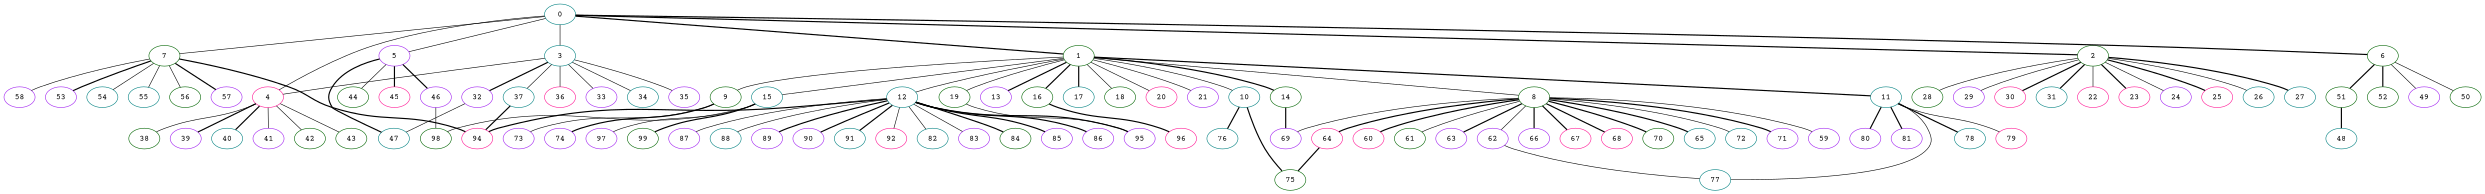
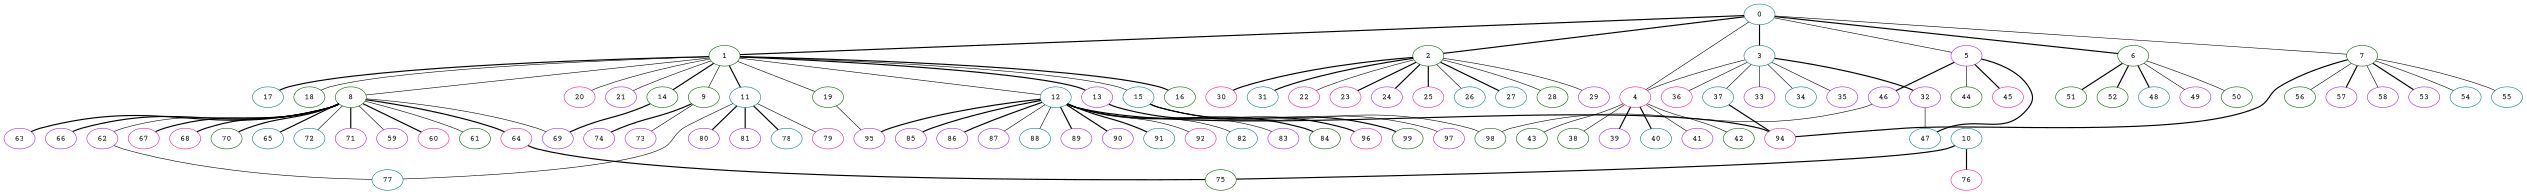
  graph {
    fontname="Courier Prime"
    node [color=purple fontname="Courier Prime"]
    edge [fontname="Courier Prime" style=bold]
    0 [color=teal]
    1 [color=darkgreen]
    2 [color=darkgreen]
    3 [color=teal]
    4 [color=deeppink]
    5
    6 [color=darkgreen]
    7 [color=darkgreen]
    8 [color=darkgreen]
    9 [color=darkgreen]
    10 [color=teal]
    11 [color=teal]
    12 [color=teal]
    13
    14 [color=darkgreen]
    15 [color=teal]
    16 [color=darkgreen]
    17 [color=teal]
    18 [color=darkgreen]
    19 [color=darkgreen]
    20 [color=deeppink]
    21
    22 [color=deeppink]
    23 [color=deeppink]
    24
    25 [color=deeppink]
    26 [color=teal]
    27 [color=teal]
    28 [color=darkgreen]
    29
    30 [color=deeppink]
    31 [color=teal]
    32
    34 [color=teal]
    35
    36 [color=deeppink]
    37 [color=teal]
    33
    38 [color=darkgreen]
    39
    40 [color=teal]
    41
    42 [color=darkgreen]
    43 [color=darkgreen]
    44 [color=darkgreen]
    45 [color=deeppink]
    46
    47 [color=teal]
    48 [color=teal]
    49
    50 [color=darkgreen]
    51 [color=darkgreen]
    52 [color=darkgreen]
    94 [color=deeppink]
    53
    54 [color=teal]
    55 [color=teal]
    56 [color=darkgreen]
    57
    58
    64 [color=deeppink]
    66
    67 [color=deeppink]
    68 [color=deeppink]
    69
    70 [color=darkgreen]
    65 [color=teal]
    72 [color=teal]
    71
    59
    60 [color=deeppink]
    61 [color=darkgreen]
    62
    63
    74
    73
    75 [color=darkgreen]
-   76 [color=teal]
+   76 [color=deeppink]
    77 [color=teal]
    78 [color=teal]
    79 [color=deeppink]
    80
    81
    82 [color=teal]
    83
    84 [color=darkgreen]
    85
    86
    87
    88 [color=teal]
    89
    90
    91 [color=teal]
    92 [color=deeppink]
    95
    96 [color=deeppink]
    98 [color=darkgreen]
    99 [color=darkgreen]
    97
    0 -- 1
    0 -- 2
-   0 -- 3 [style=solid]
+   0 -- 3
    0 -- 4 [style=solid]
    0 -- 5 [style=solid]
    0 -- 6
    0 -- 7 [style=solid]
    1 -- 8 [style=solid]
    1 -- 9 [style=solid]
-   1 -- 10 [style=solid]
    1 -- 11
    1 -- 12 [style=solid]
    1 -- 13
    1 -- 14
    1 -- 15 [style=solid]
    1 -- 16
    1 -- 17
    1 -- 18 [style=solid]
    1 -- 19 [style=solid]
    1 -- 20 [style=solid]
    1 -- 21 [style=solid]
    2 -- 22 [style=solid]
    2 -- 23
-   2 -- 24 [style=solid]
+   2 -- 24
    2 -- 25
    2 -- 26 [style=solid]
    2 -- 27
    2 -- 28 [style=solid]
    2 -- 29 [style=solid]
    2 -- 30
    2 -- 31
    3 -- 4 [style=solid]
    3 -- 32
    3 -- 34 [style=solid]
    3 -- 35 [style=solid]
    3 -- 36 [style=solid]
    3 -- 37 [style=solid]
    3 -- 33 [style=solid]
    4 -- 38 [style=solid]
    4 -- 39
    4 -- 40
    4 -- 41 [style=solid]
    4 -- 42 [style=solid]
    4 -- 43 [style=solid]
    5 -- 44 [style=solid]
    5 -- 45
    5 -- 46
    5 -- 47
-   51 -- 48
+   6 -- 48
    6 -- 49 [style=solid]
    6 -- 50 [style=solid]
    6 -- 51
    6 -- 52
    7 -- 94
    7 -- 53
    7 -- 54 [style=solid]
    7 -- 55 [style=solid]
    7 -- 56 [style=solid]
    7 -- 57
    7 -- 58 [style=solid]
    8 -- 64
    8 -- 66
    8 -- 67
    8 -- 68
    8 -- 69 [style=solid]
    8 -- 70
    8 -- 65
    8 -- 72 [style=solid]
    8 -- 71
    8 -- 59 [style=solid]
    8 -- 60
    8 -- 61 [style=solid]
    8 -- 62 [style=solid]
    8 -- 63
    9 -- 74
    9 -- 73 [style=solid]
    10 -- 75
    10 -- 76
    11 -- 77 [style=solid]
    11 -- 78
    11 -- 79 [style=solid]
    11 -- 80
    11 -- 81
    12 -- 94
    12 -- 82 [style=solid]
    12 -- 83 [style=solid]
    12 -- 84
    12 -- 85
    12 -- 86
    12 -- 87 [style=solid]
    12 -- 88 [style=solid]
    12 -- 89
    12 -- 90
    12 -- 91
    12 -- 92 [style=solid]
    12 -- 95
-   16 -- 96
+   13 -- 96
    14 -- 69
    15 -- 98 [style=solid]
    15 -- 99
    15 -- 97 [style=solid]
    19 -- 95 [style=solid]
    32 -- 47 [style=solid]
    37 -- 94
    46 -- 98 [style=solid]
    64 -- 75
    62 -- 77 [style=solid]
  }
